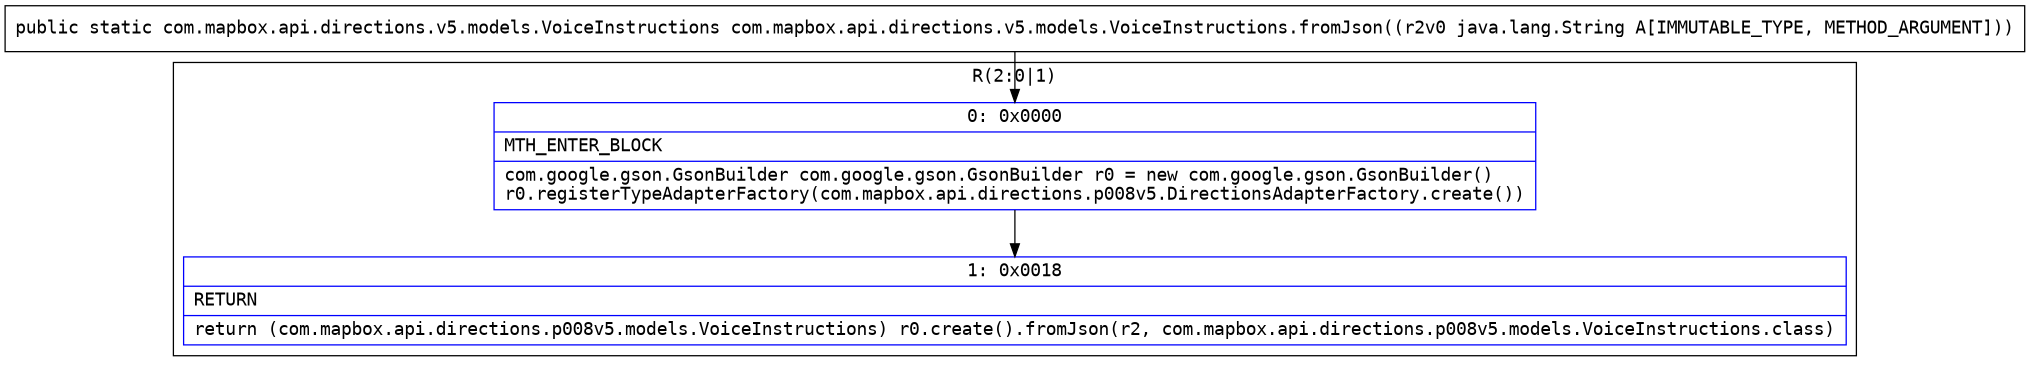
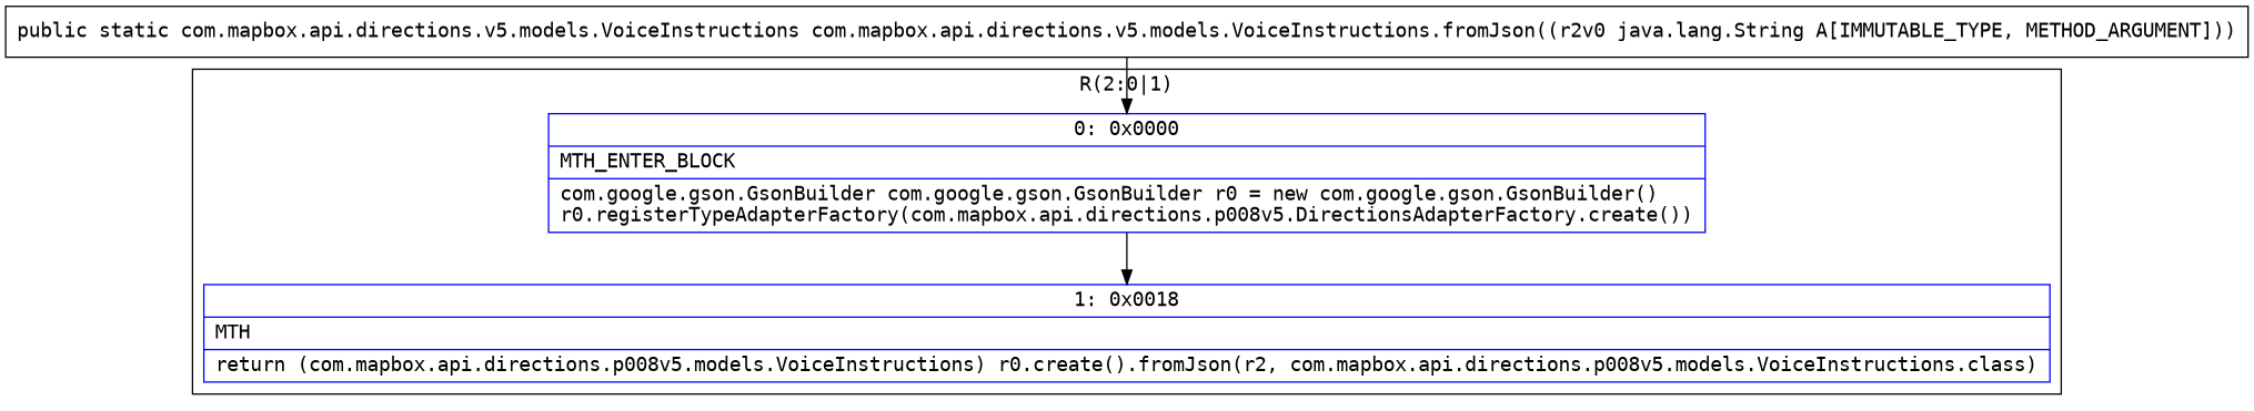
  digraph {
    fontname="DejaVu Sans Mono"
    node [color=blue shape=record fontname="DejaVu Sans Mono"]
    edge [fontname="DejaVu Sans Mono"]
    n1 [label="{0\:\ 0x0000|MTH_ENTER_BLOCK\l|com.google.gson.GsonBuilder com.google.gson.GsonBuilder r0 = new com.google.gson.GsonBuilder()\lr0.registerTypeAdapterFactory(com.mapbox.api.directions.p008v5.DirectionsAdapterFactory.create())\l}"]
-   n2 [label="{1\:\ 0x0018|RETURN\l|return (com.mapbox.api.directions.p008v5.models.VoiceInstructions) r0.create().fromJson(r2, com.mapbox.api.directions.p008v5.models.VoiceInstructions.class)\l}"]
+   n2 [label="{1\:\ 0x0018|MTH\l|return (com.mapbox.api.directions.p008v5.models.VoiceInstructions) r0.create().fromJson(r2, com.mapbox.api.directions.p008v5.models.VoiceInstructions.class)\l}"]
    n3 [label="{public static com.mapbox.api.directions.v5.models.VoiceInstructions com.mapbox.api.directions.v5.models.VoiceInstructions.fromJson((r2v0 java.lang.String A[IMMUTABLE_TYPE, METHOD_ARGUMENT])) }" color=""]
    subgraph cluster_1 {
      label="R(2:0|1)"
      n1
      n2
    }
    n1 -> n2
    n3 -> n1
  }
